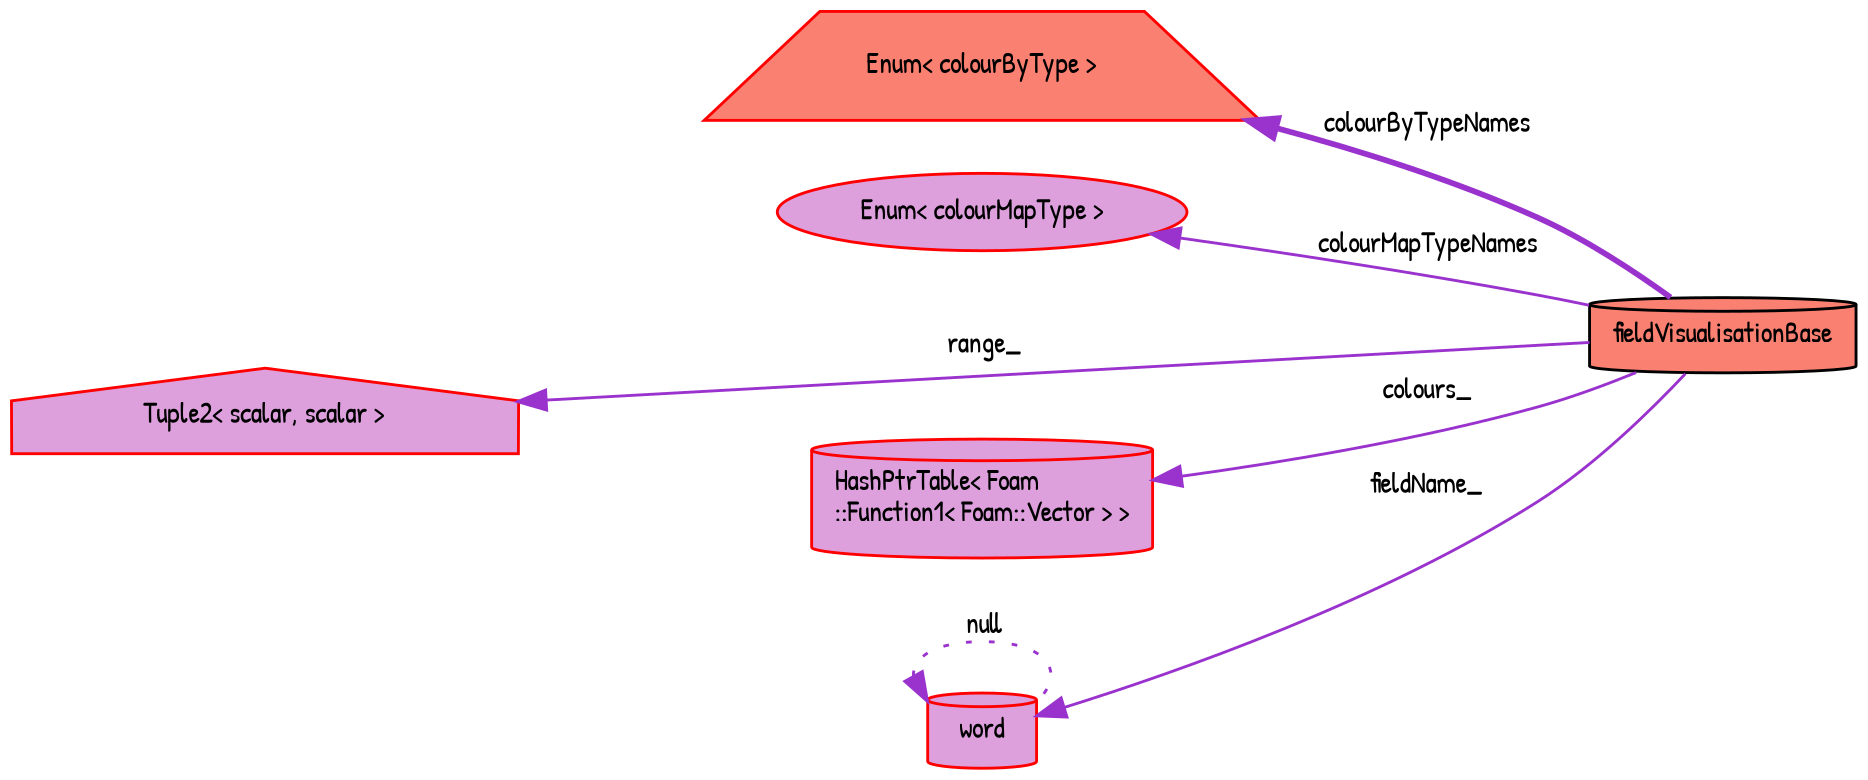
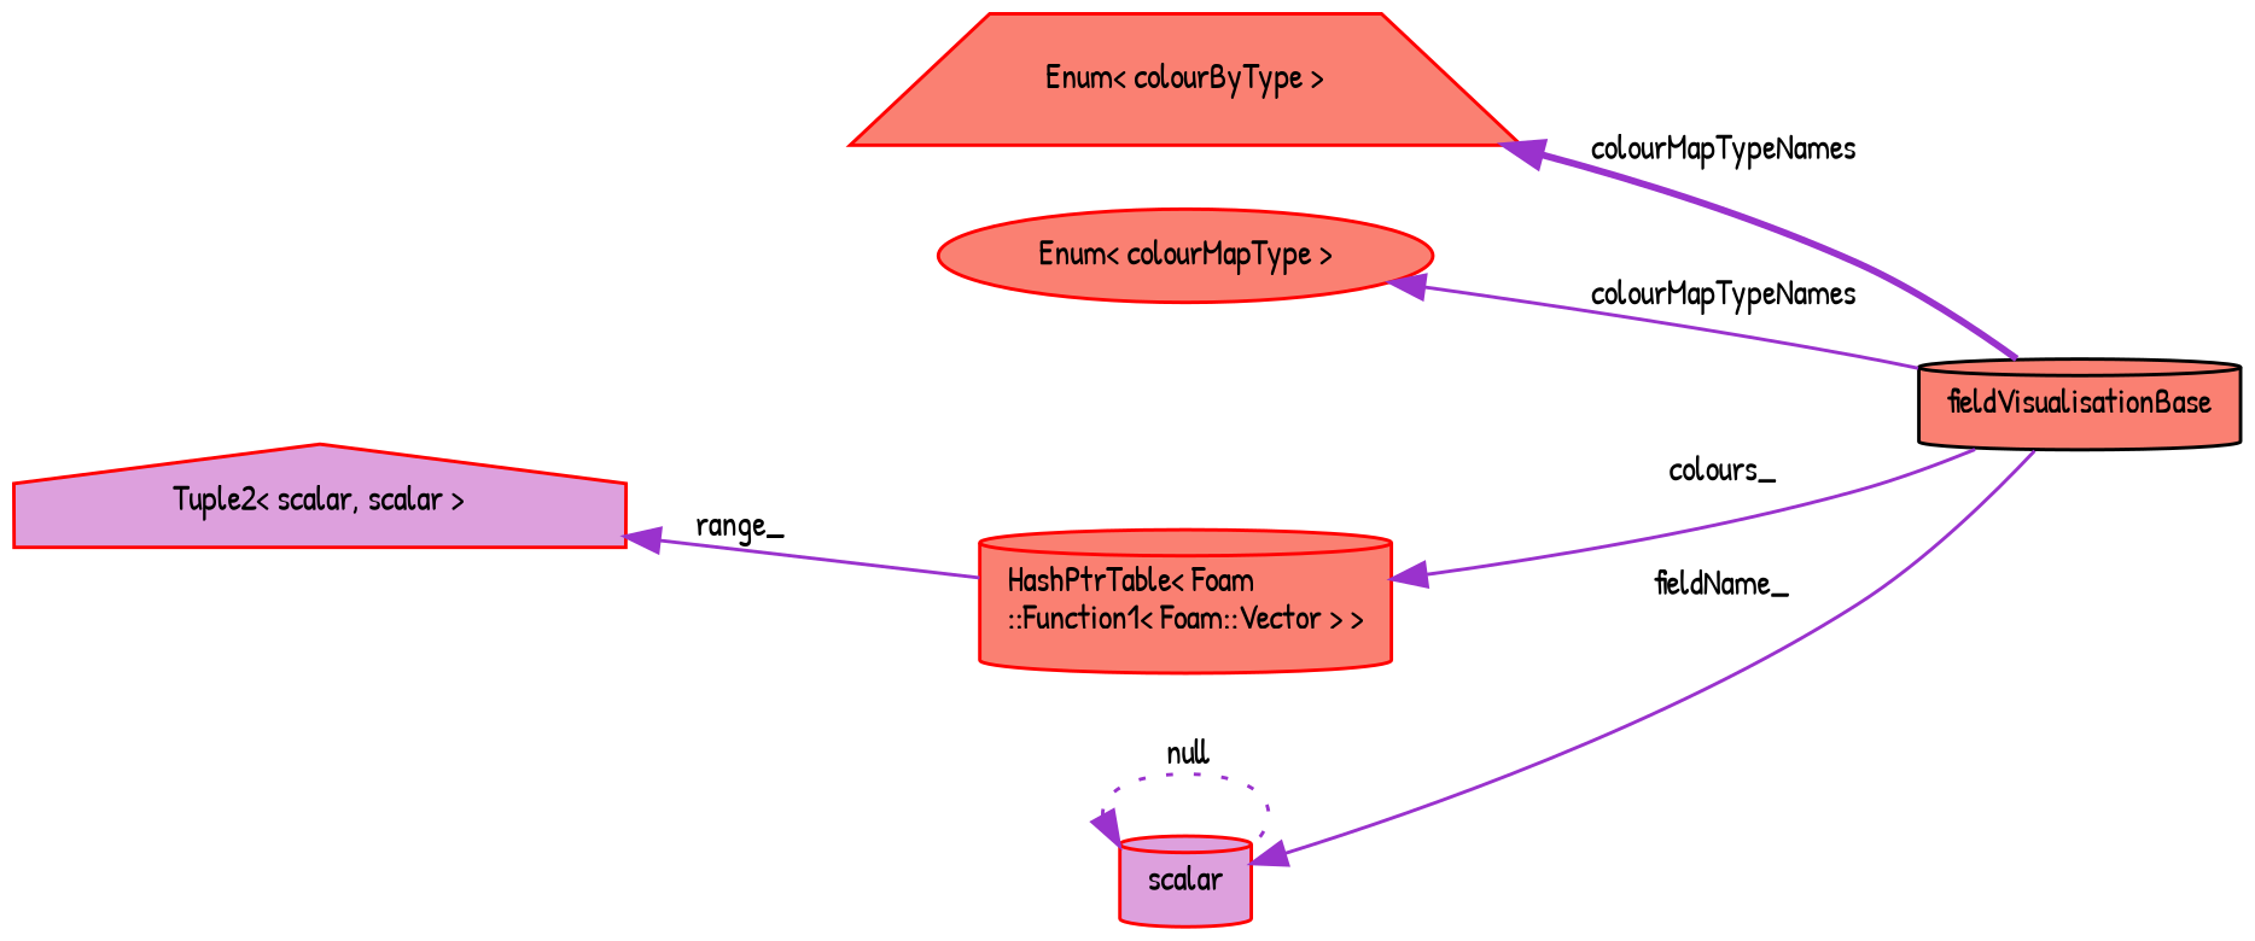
  digraph {
    fontname="Patrick Hand"
    rankdir=LR
    node [color=red fillcolor=salmon fontname="Patrick Hand" fontsize=10 shape=cylinder style=filled]
    edge [color=darkorchid3 dir=back fontname="Patrick Hand" fontsize=10 labelfontname=Helvetica labelfontsize=10 style=solid]
    n1 [color=black fontcolor=black height=0.2 label=fieldVisualisationBase width=0.4]
    n2 [height=0.2 label="Enum\< colourByType \>" shape=trapezium width=0.4]
-   n3 [fillcolor=plum height=0.2 label="Enum\< colourMapType \>" shape=ellipse width=0.4]
+   n3 [height=0.2 label="Enum\< colourMapType \>" shape=ellipse width=0.4]
    n4 [fillcolor=plum height=0.2 label="Tuple2\< scalar, scalar \>" shape=house width=0.4]
-   n5 [fillcolor=plum height=0.2 label="HashPtrTable\< Foam\l::Function1\< Foam::Vector \> \>" width=0.4]
-   n6 [fillcolor=plum height=0.2 label=word width=0.4]
-   n2 -> n1 [label=" colourByTypeNames" style=bold]
+   n5 [height=0.2 label="HashPtrTable\< Foam\l::Function1\< Foam::Vector \> \>" width=0.4]
+   n6 [fillcolor=plum height=0.2 label=scalar width=0.4]
+   n2 -> n1 [label=" colourMapTypeNames" style=bold]
    n3 -> n1 [label=" colourMapTypeNames"]
-   n4 -> n1 [label=" range_"]
+   n4 -> n5 [label=" range_"]
    n5 -> n1 [label=" colours_"]
    n6 -> n1 [label=" fieldName_"]
    n6 -> n6 [label=" null" style=dotted]
  }
